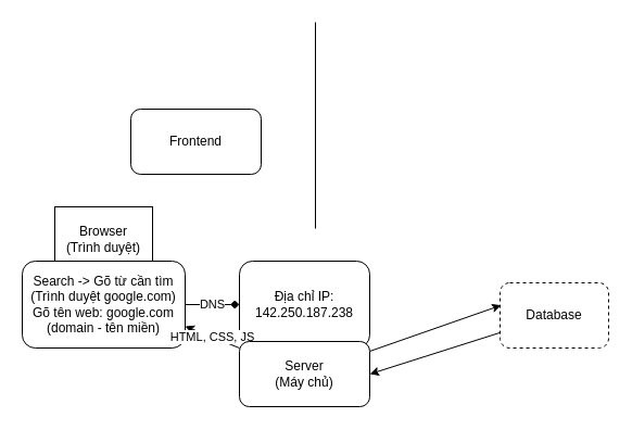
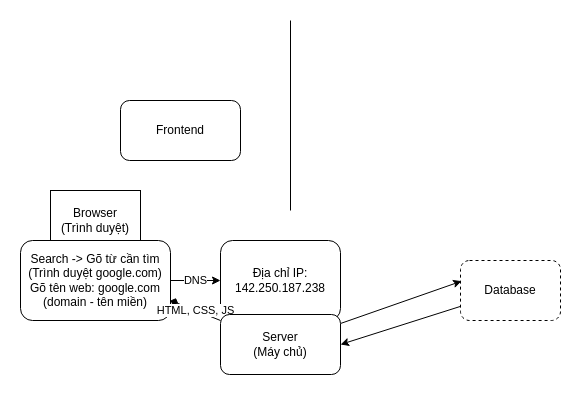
  <mxCell id="0" />
  <mxCell id="1" parent="0" />
  <mxCell id="2" value="Frontend" style="rounded=1;whiteSpace=wrap;html=1;" parent="1" vertex="1"><mxGeometry x="120" y="100" width="120" height="60" as="geometry" /></mxCell>
  <mxCell id="3" value="Browser&lt;br&gt;(Trình duyệt)" style="rounded=0;whiteSpace=wrap;html=1;" parent="1" vertex="1"><mxGeometry x="50" y="190" width="90" height="60" as="geometry" /></mxCell>
- <mxCell id="4" value="DNS" style="edgeStyle=none;html=1;endArrow=diamond;" parent="1" source="5" target="6" edge="1"><mxGeometry relative="1" as="geometry" /></mxCell>
+ <mxCell id="4" value="DNS" style="edgeStyle=none;html=1;" parent="1" source="5" target="6" edge="1"><mxGeometry relative="1" as="geometry" /></mxCell>
  <mxCell id="5" value="Search -&amp;gt; Gõ từ cần tìm (Trình duyệt google.com)&lt;br&gt;Gõ tên web: google.com (domain - tên miền)" style="rounded=1;whiteSpace=wrap;html=1;" parent="1" vertex="1"><mxGeometry x="20" y="240" width="150" height="80" as="geometry" /></mxCell>
  <mxCell id="6" value="Địa chỉ IP:&lt;br&gt;142.250.187.238" style="whiteSpace=wrap;html=1;rounded=1;" parent="1" vertex="1"><mxGeometry x="220" y="240" width="120" height="80" as="geometry" /></mxCell>
- <mxCell id="7" value="HTML, CSS, JS" style="edgeStyle=none;html=1;entryX=1;entryY=0.75;entryDx=0;entryDy=0;" parent="1" source="9" target="5" edge="1"><mxGeometry relative="1" as="geometry" /></mxCell>
+ <mxCell id="7" value="HTML, CSS, JS" style="edgeStyle=none;html=1;entryX=1;entryY=0.75;entryDx=0;entryDy=0;endArrow=diamond;" parent="1" source="9" target="5" edge="1"><mxGeometry relative="1" as="geometry" /></mxCell>
  <mxCell id="8" style="edgeStyle=none;html=1;entryX=0.011;entryY=0.344;entryDx=0;entryDy=0;entryPerimeter=0;" parent="1" source="9" target="11" edge="1"><mxGeometry relative="1" as="geometry" /></mxCell>
  <mxCell id="9" value="Server&lt;br&gt;(Máy chủ)" style="rounded=1;whiteSpace=wrap;html=1;" parent="1" vertex="1"><mxGeometry x="220" y="314" width="120" height="60" as="geometry" /></mxCell>
  <mxCell id="10" style="edgeStyle=none;html=1;entryX=1;entryY=0.5;entryDx=0;entryDy=0;" parent="1" source="11" target="9" edge="1"><mxGeometry relative="1" as="geometry" /></mxCell>
  <mxCell id="11" value="Database" style="rounded=1;whiteSpace=wrap;html=1;dashed=1;" parent="1" vertex="1"><mxGeometry x="460" y="260" width="100" height="60" as="geometry" /></mxCell>
  <mxCell id="12" value="" style="endArrow=none;html=1;" parent="1" edge="1"><mxGeometry width="50" height="50" relative="1" as="geometry"><mxPoint x="290" y="210" as="sourcePoint" /><mxPoint x="290" y="20" as="targetPoint" /></mxGeometry></mxCell>
